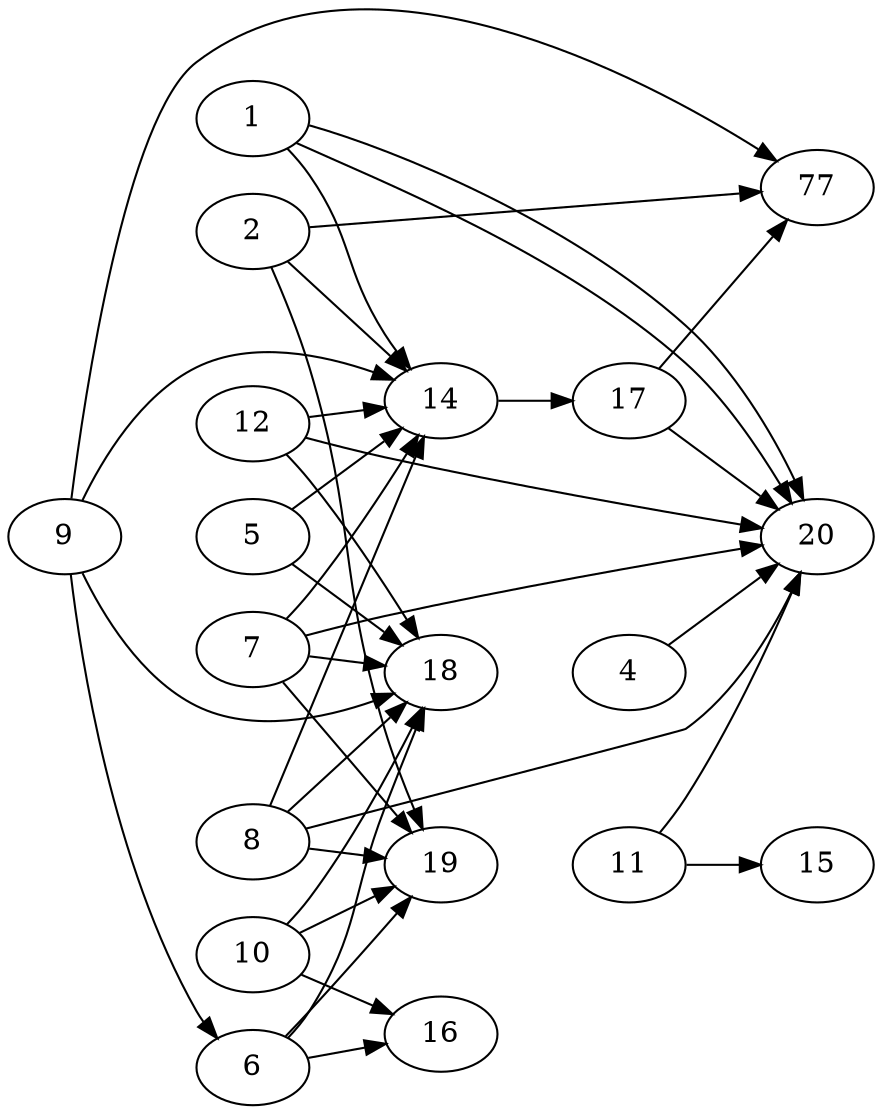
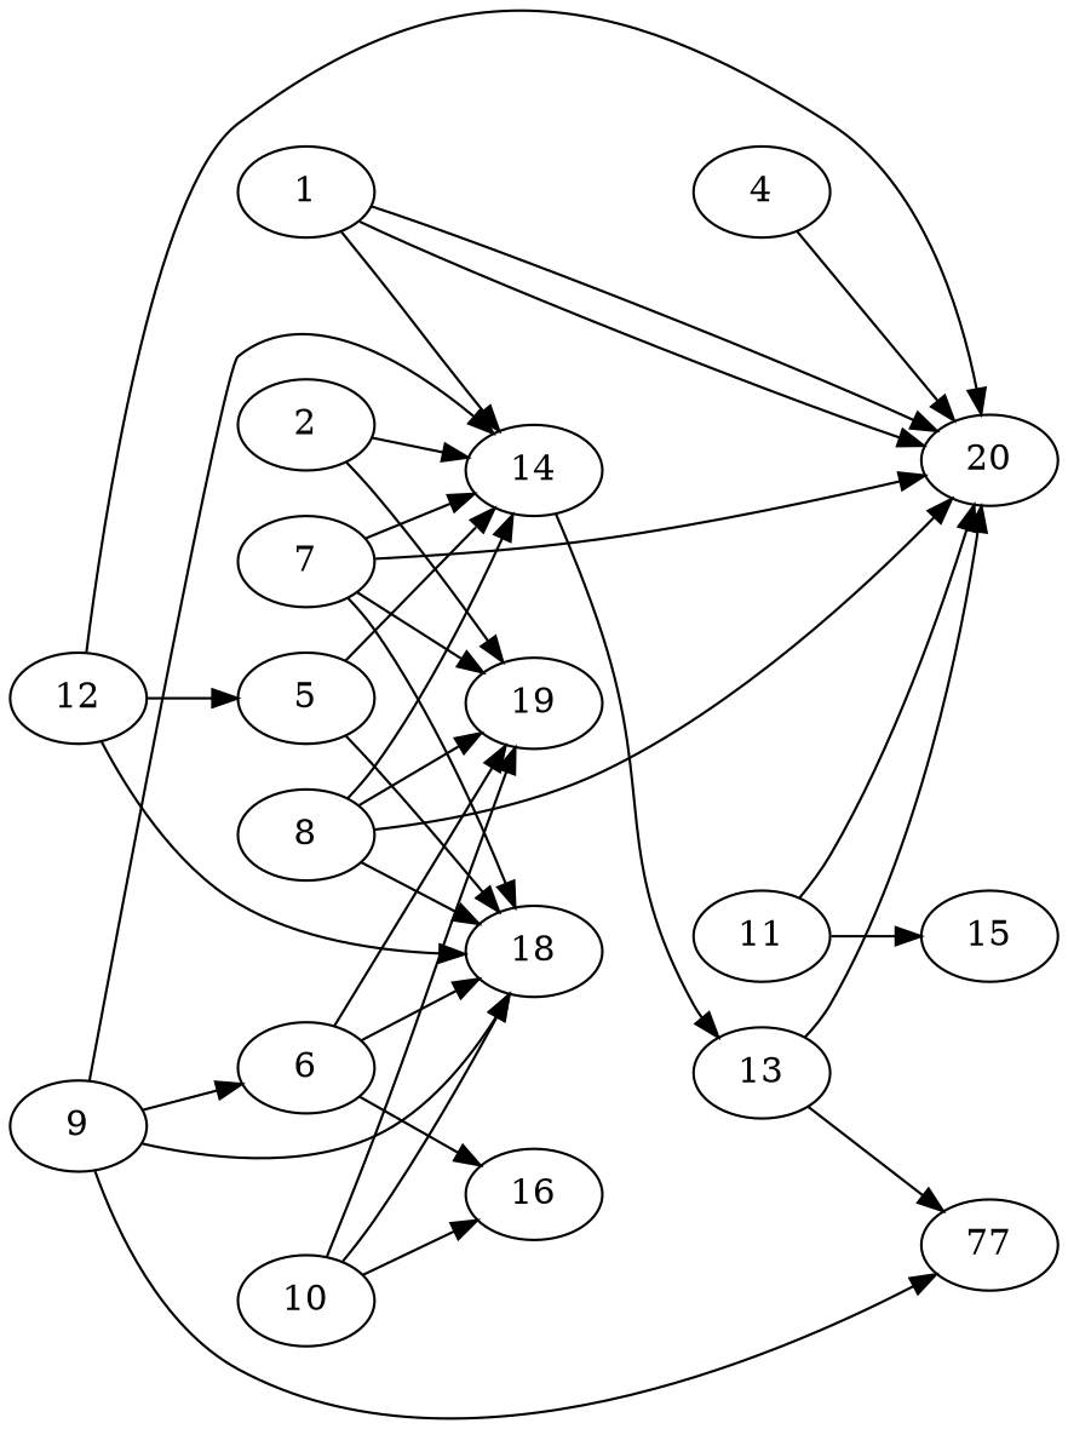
  digraph {
    rankdir=LR
    node [alpha=0.18]
    1 [alpha=0.09 expect_size=42907648]
    14 [alpha=0.11 expect_size=32819200]
    20 [alpha=0.17 expect_size=6391808]
-   13 [alpha=0.16 expect_size=15884288 label=17]
+   13 [alpha=0.16 expect_size=15884288]
    2 [alpha=0.10 expect_size=40009728]
    n6 [alpha=0.06 expect_size=45523968 label=77]
    19 [expect_size=18317312]
    4 [expect_size=38238208]
    5 [alpha=0.16 expect_size=16132096]
    18 [alpha=0.01 expect_size=6748160]
    6 [alpha=0.11 expect_size=37230592]
    16 [expect_size=18839552]
    7 [alpha=0.04 expect_size=25337856]
    8 [alpha=0.05 expect_size=21778432]
    9 [alpha=0.15 expect_size=29005824]
    10 [alpha=0.04 expect_size=14763008]
    11 [alpha=0.03 expect_size=18025472]
    15 [alpha=0.10 expect_size=28194816]
    12 [alpha=0.07 expect_size=39326720]
    1 -> 14
    1 -> 20
    1 -> 20
    14 -> 13
    13 -> 20
    13 -> n6
    2 -> 14
-   2 -> n6
    2 -> 19
    4 -> 20
    5 -> 14
    5 -> 18
    6 -> 19
    6 -> 18
    6 -> 16
    7 -> 14
    7 -> 20
    7 -> 19
    7 -> 18
    8 -> 14
    8 -> 20
    8 -> 19
    8 -> 18
    9 -> 14
    9 -> n6
    9 -> 18
    9 -> 6
    10 -> 19
    10 -> 18
    10 -> 16
    11 -> 20
    11 -> 15
-   12 -> 14
+   12 -> 5
    12 -> 20
    12 -> 18
  }
